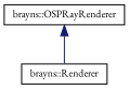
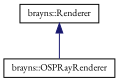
  digraph {
    rankdir=TB
    fontname="EB Garamond"
    node [color=black fillcolor=white fontname="EB Garamond" fontsize=10 shape=record style=filled]
    n1 [height=0.2 label="brayns::Renderer" width=0.4]
    n2 [height=0.2 label="brayns::OSPRayRenderer" width=0.4]
-   n2 -> n1 [color=midnightblue dir=back fontname="EB Garamond" fontsize=10 labelfontname=Sans labelfontsize=10 style=solid]
+   n1 -> n2 [color=midnightblue dir=back fontname="EB Garamond" fontsize=10 labelfontname=Sans labelfontsize=10 style=solid]
  }
